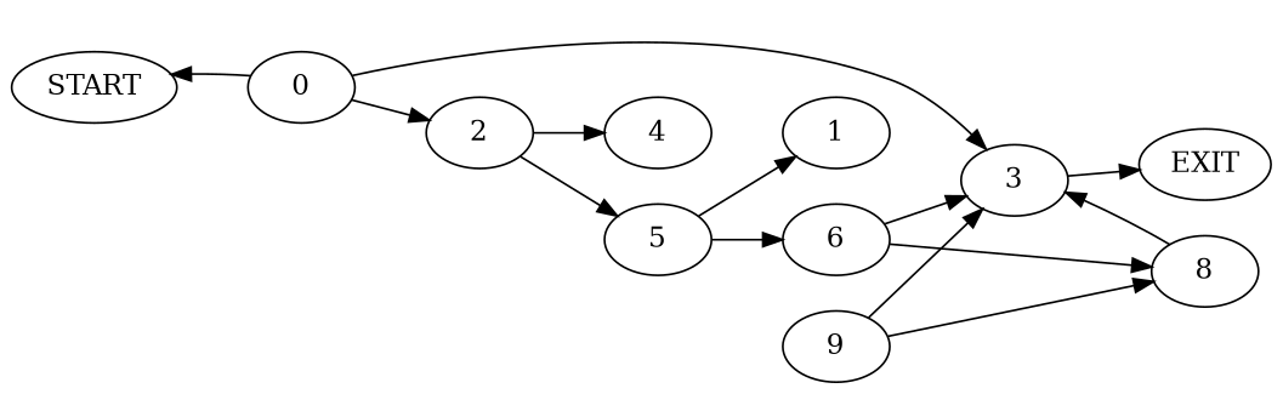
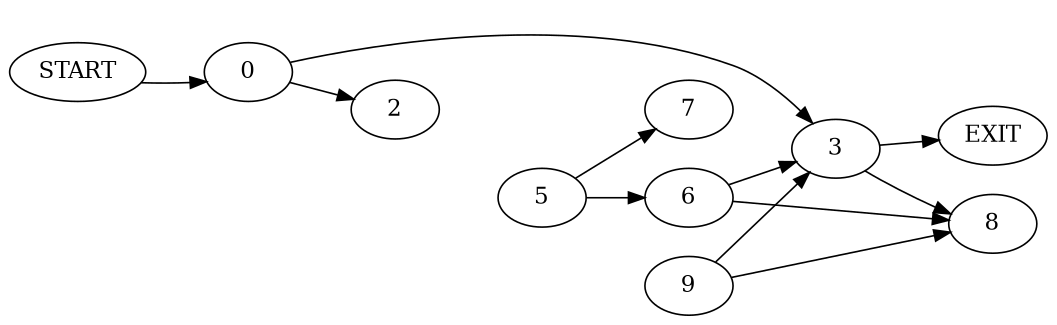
  digraph {
    rankdir=LR
    n1 [label=START]
    n2 [label=0]
    2
    3
    n5 [label=EXIT]
-   4
    5
    6
-   7 [label=1]
+   7
    8
    9
-   n2 -> n1
+   n1 -> n2
    n2 -> 2
    n2 -> 3
-   2 -> 4
-   2 -> 5
    3 -> n5
    5 -> 6
    5 -> 7
    6 -> 3
    6 -> 8
-   8 -> 3
+   3 -> 8
    9 -> 3
    9 -> 8
  }
